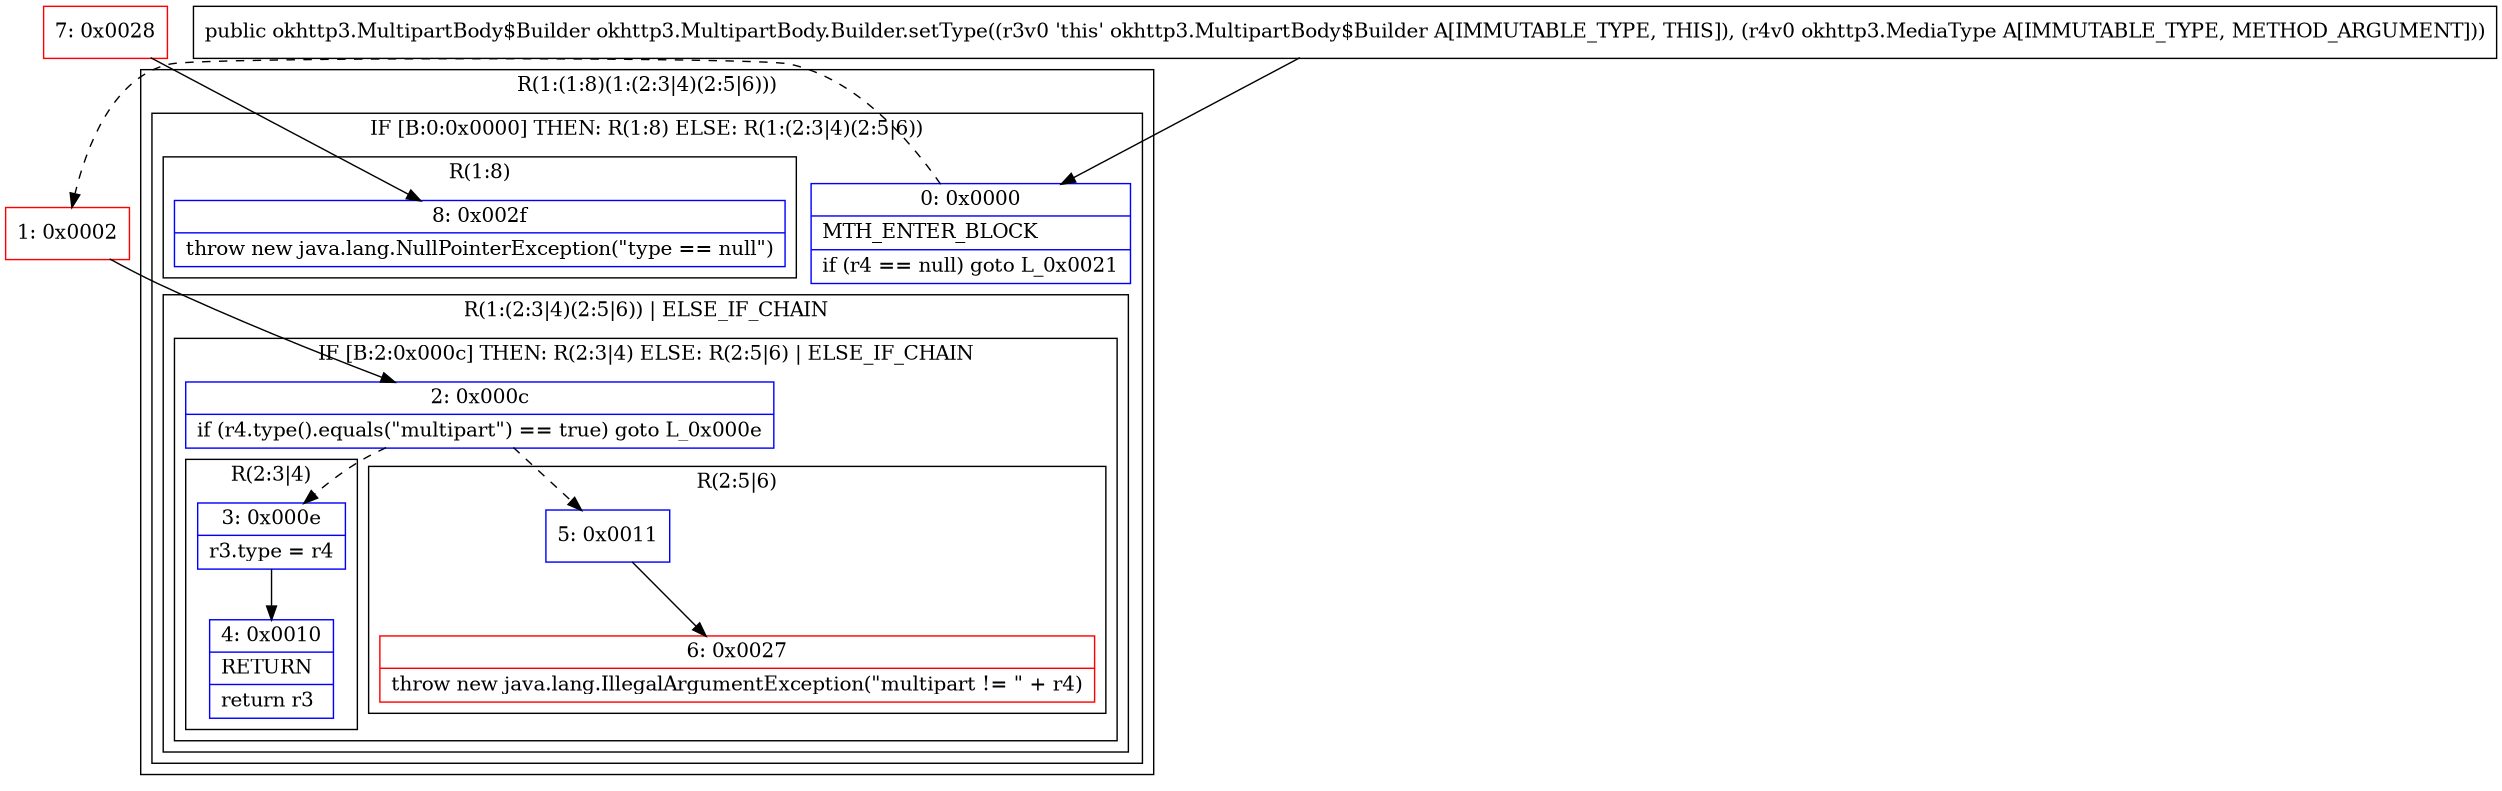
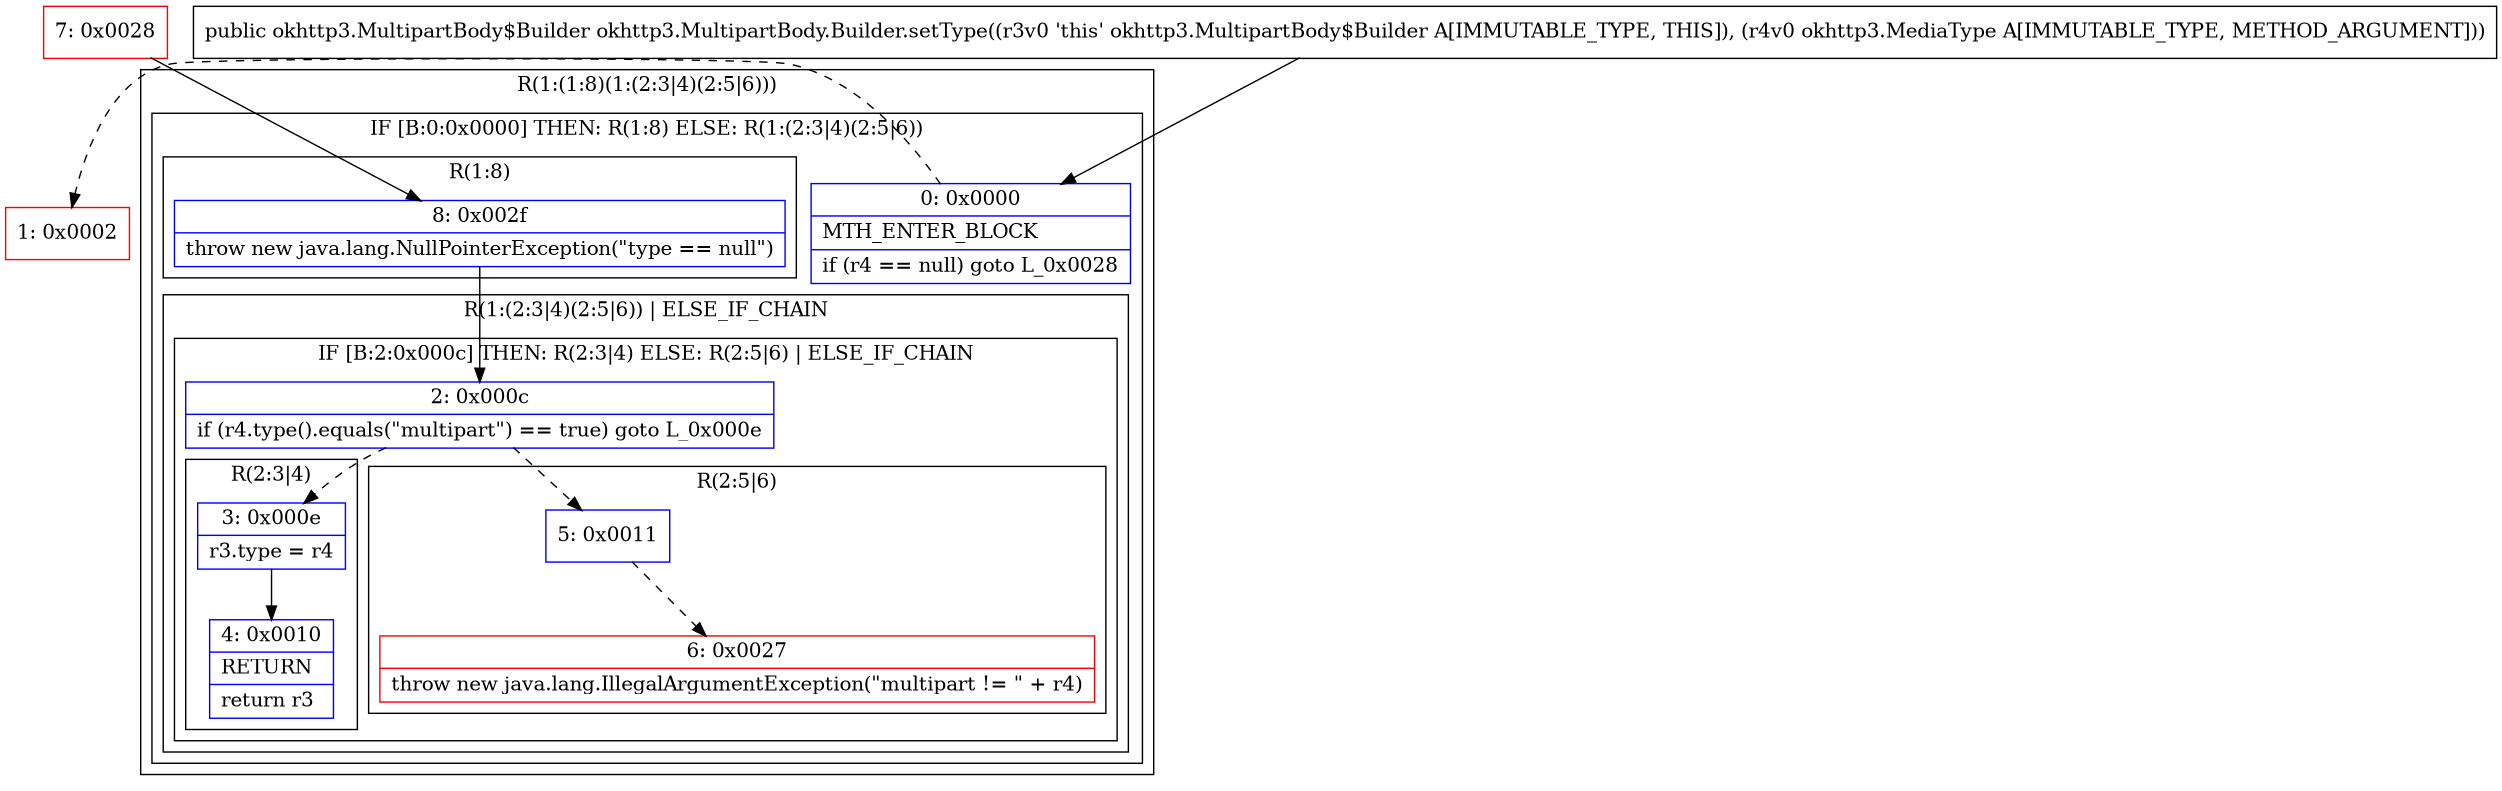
  digraph {
    node [color=blue shape=record]
    n1 [label="{8\:\ 0x002f|throw new java.lang.NullPointerException(\"type == null\")\l}"]
    n2 [label="{3\:\ 0x000e|r3.type = r4\l}"]
    n3 [label="{4\:\ 0x0010|RETURN\l|return r3\l}"]
    n4 [label="{5\:\ 0x0011}"]
    n5 [color=red label="{6\:\ 0x0027|throw new java.lang.IllegalArgumentException(\"multipart != \" + r4)\l}"]
    n6 [label="{2\:\ 0x000c|if (r4.type().equals(\"multipart\") == true) goto L_0x000e\l}"]
-   n7 [label="{0\:\ 0x0000|MTH_ENTER_BLOCK\l|if (r4 == null) goto L_0x0021\l}"]
+   n7 [label="{0\:\ 0x0000|MTH_ENTER_BLOCK\l|if (r4 == null) goto L_0x0028\l}"]
    n8 [color=red label="{1\:\ 0x0002}"]
    n9 [color=red label="{7\:\ 0x0028}"]
    n10 [label="{public okhttp3.MultipartBody$Builder okhttp3.MultipartBody.Builder.setType((r3v0 'this' okhttp3.MultipartBody$Builder A[IMMUTABLE_TYPE, THIS]), (r4v0 okhttp3.MediaType A[IMMUTABLE_TYPE, METHOD_ARGUMENT])) }" color=""]
    subgraph cluster_1 {
      label="R(1:(1:8)(1:(2:3|4)(2:5|6)))"
      subgraph cluster_2 {
        label="IF [B:0:0x0000] THEN: R(1:8) ELSE: R(1:(2:3|4)(2:5|6))"
        n7
        subgraph cluster_3 {
          label="R(1:8)"
          n1
        }
        subgraph cluster_4 {
          label="R(1:(2:3|4)(2:5|6)) | ELSE_IF_CHAIN\l"
          subgraph cluster_5 {
            label="IF [B:2:0x000c] THEN: R(2:3|4) ELSE: R(2:5|6) | ELSE_IF_CHAIN\l"
            n6
            subgraph cluster_6 {
              label="R(2:3|4)"
              n2
              n3
            }
            subgraph cluster_7 {
              label="R(2:5|6)"
              n4
              n5
            }
          }
        }
      }
    }
    n2 -> n3
-   n4 -> n5
+   n4 -> n5 [style=dashed]
    n6 -> n2 [style=dashed]
    n6 -> n4 [style=dashed]
    n7 -> n8 [style=dashed]
-   n8 -> n6
+   n1 -> n6
    n9 -> n1
    n10 -> n7
  }
